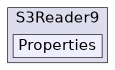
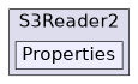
  digraph {
    compound=true
    n1 [fillcolor="#eeeeff" fontname=Helvetica fontsize=24 label=Properties pencolor=black shape=box style=filled]
    subgraph cluster_1 {
      bgcolor="#ddddee"
      fontname=Helvetica
      fontsize=24
-     label=S3Reader9
+     label=S3Reader2
      pencolor=black
      n1
    }
  }
